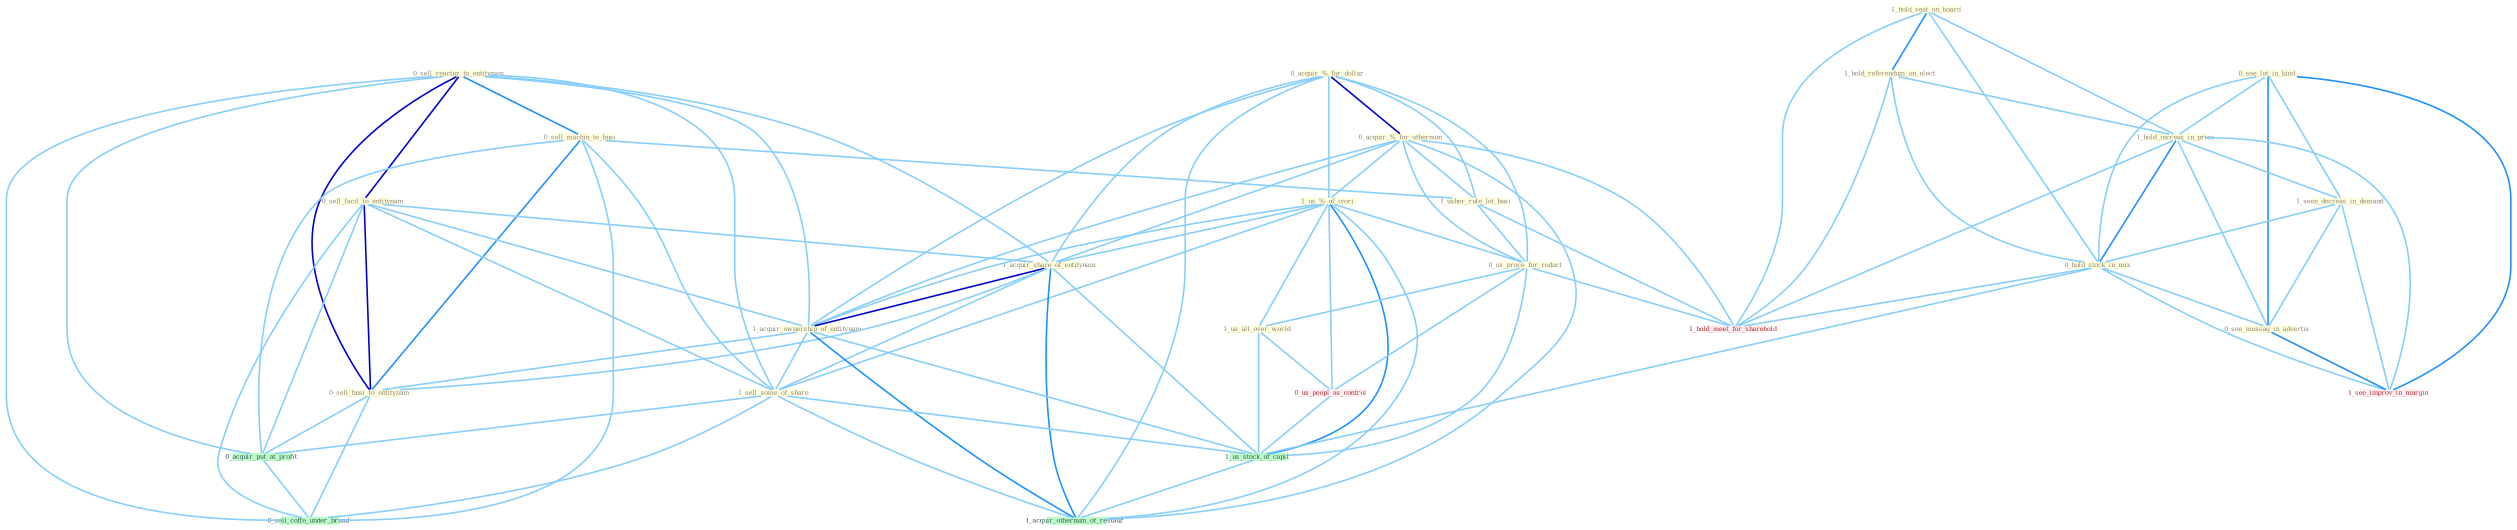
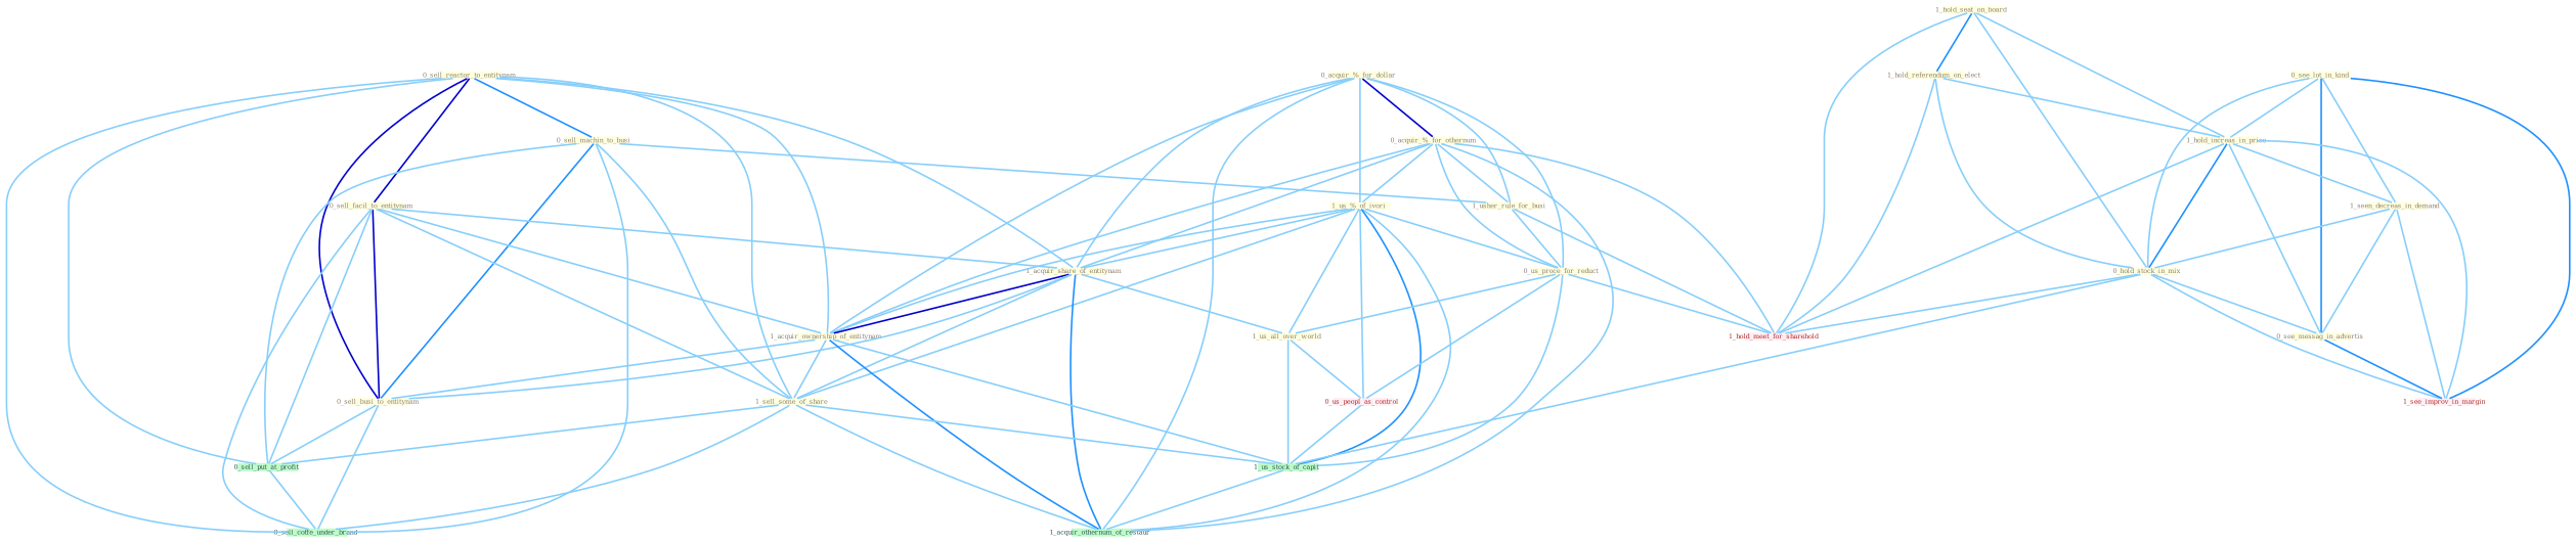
  graph {
    node [color="#ffffe0" fixedsize=true fontcolor="#8b7d6b" fontsize=4 shape=polygon style=filled]
    edge [color="#87cefa" w=1]
    "0_sell_reactor_to_entitynam " [height=.06 width=.5]
    "0_acquir_%_for_dollar " [height=.06 width=.5]
    "0_acquir_%_for_othernum " [height=.06 width=.5]
    "0_sell_machin_to_busi " [height=.06 width=.5]
    "0_sell_facil_to_entitynam " [height=.06 width=.5]
    "1_us_%_of_ivori " [height=.06 width=.5]
    "1_acquir_share_of_entitynam " [height=.06 width=.5]
    "1_acquir_ownership_of_entitynam " [height=.06 width=.5]
-   "1_usher_rule_for_busi " [height=.06 width=.5 label="1_usher_rule_lot_busi"]
+   "1_usher_rule_for_busi " [height=.06 width=.5]
    "1_hold_seat_on_board " [height=.06 width=.5]
    "0_us_proce_for_reduct " [height=.06 width=.5]
    "0_see_lot_in_kind " [height=.06 width=.5]
    "0_sell_busi_to_entitynam " [height=.06 width=.5]
    "1_us_all_over_world " [height=.06 width=.5]
    "1_hold_referendum_on_elect " [height=.06 width=.5]
    "1_hold_increas_in_price " [height=.06 width=.5]
    "1_seen_decreas_in_demand " [height=.06 width=.5]
    "0_hold_stock_in_mix " [height=.06 width=.5]
    "0_see_messag_in_advertis " [height=.06 width=.5]
    "1_sell_some_of_share " [height=.06 width=.5]
    "0_us_peopl_as_control " [color="#fff0f5" fontcolor="#b22222" height=.06 width=.5]
    "1_see_improv_in_margin " [color="#fff0f5" fontcolor="#b22222" height=.06 width=.5]
    "1_hold_meet_for_sharehold " [color="#fff0f5" fontcolor="#b22222" height=.06 width=.5]
-   "0_sell_put_at_profit " [color="#BDFCC9" fontcolor="#2f4f4f" height=.06 width=.5 label="0_acquir_put_at_profit"]
+   "0_sell_put_at_profit " [color="#BDFCC9" fontcolor="#2f4f4f" height=.06 width=.5]
    "0_sell_coffe_under_brand " [color="#BDFCC9" fontcolor="#2f4f4f" height=.06 width=.5]
    "1_acquir_othernum_of_restaur " [color="#BDFCC9" fontcolor="#2f4f4f" height=.06 width=.5]
    "1_us_stock_of_capit " [color="#BDFCC9" fontcolor="#2f4f4f" height=.06 width=.5]
    subgraph sub_1 {
      "0_sell_reactor_to_entitynam "
      "0_acquir_%_for_dollar "
      "0_acquir_%_for_othernum "
      "0_sell_machin_to_busi "
      "0_sell_facil_to_entitynam "
      "1_us_%_of_ivori "
      "1_acquir_share_of_entitynam "
      "1_acquir_ownership_of_entitynam "
      "1_usher_rule_for_busi "
      "1_hold_seat_on_board "
      "0_us_proce_for_reduct "
      "0_see_lot_in_kind "
      "0_sell_busi_to_entitynam "
      "1_us_all_over_world "
      "1_hold_referendum_on_elect "
      "1_hold_increas_in_price "
      "1_seen_decreas_in_demand "
      "0_hold_stock_in_mix "
      "0_see_messag_in_advertis "
      "1_sell_some_of_share "
    }
    subgraph sub_2 {
      "0_us_peopl_as_control "
      "1_see_improv_in_margin "
      "1_hold_meet_for_sharehold "
    }
    "0_sell_reactor_to_entitynam " -- "0_sell_machin_to_busi " [color="#1e90ff" w=2]
    "0_sell_reactor_to_entitynam " -- "0_sell_facil_to_entitynam " [color="#0000cd" w=3]
    "0_sell_reactor_to_entitynam " -- "1_acquir_share_of_entitynam "
    "0_sell_reactor_to_entitynam " -- "1_acquir_ownership_of_entitynam "
    "0_sell_reactor_to_entitynam " -- "0_sell_busi_to_entitynam " [color="#0000cd" w=3]
    "0_sell_reactor_to_entitynam " -- "1_sell_some_of_share "
    "0_sell_reactor_to_entitynam " -- "0_sell_put_at_profit "
    "0_sell_reactor_to_entitynam " -- "0_sell_coffe_under_brand "
    "0_acquir_%_for_dollar " -- "0_acquir_%_for_othernum " [color="#0000cd" w=3]
    "0_acquir_%_for_dollar " -- "1_us_%_of_ivori "
    "0_acquir_%_for_dollar " -- "1_acquir_share_of_entitynam "
    "0_acquir_%_for_dollar " -- "1_acquir_ownership_of_entitynam "
    "0_acquir_%_for_dollar " -- "1_usher_rule_for_busi "
    "0_acquir_%_for_dollar " -- "0_us_proce_for_reduct "
    "0_acquir_%_for_dollar " -- "1_acquir_othernum_of_restaur "
    "0_acquir_%_for_othernum " -- "1_us_%_of_ivori "
    "0_acquir_%_for_othernum " -- "1_acquir_share_of_entitynam "
    "0_acquir_%_for_othernum " -- "1_acquir_ownership_of_entitynam "
    "0_acquir_%_for_othernum " -- "1_usher_rule_for_busi "
    "0_acquir_%_for_othernum " -- "0_us_proce_for_reduct "
    "0_acquir_%_for_othernum " -- "1_hold_meet_for_sharehold "
    "0_acquir_%_for_othernum " -- "1_acquir_othernum_of_restaur "
    "0_sell_machin_to_busi " -- "1_usher_rule_for_busi "
    "0_sell_machin_to_busi " -- "0_sell_busi_to_entitynam " [color="#1e90ff" w=2]
    "0_sell_machin_to_busi " -- "1_sell_some_of_share "
    "0_sell_machin_to_busi " -- "0_sell_put_at_profit "
    "0_sell_machin_to_busi " -- "0_sell_coffe_under_brand "
    "0_sell_facil_to_entitynam " -- "1_acquir_share_of_entitynam "
    "0_sell_facil_to_entitynam " -- "1_acquir_ownership_of_entitynam "
    "0_sell_facil_to_entitynam " -- "0_sell_busi_to_entitynam " [color="#0000cd" w=3]
    "0_sell_facil_to_entitynam " -- "1_sell_some_of_share "
    "0_sell_facil_to_entitynam " -- "0_sell_put_at_profit "
    "0_sell_facil_to_entitynam " -- "0_sell_coffe_under_brand "
    "1_us_%_of_ivori " -- "1_acquir_share_of_entitynam "
    "1_us_%_of_ivori " -- "1_acquir_ownership_of_entitynam "
    "1_us_%_of_ivori " -- "0_us_proce_for_reduct "
    "1_us_%_of_ivori " -- "1_us_all_over_world "
    "1_us_%_of_ivori " -- "1_sell_some_of_share "
    "1_us_%_of_ivori " -- "0_us_peopl_as_control "
    "1_us_%_of_ivori " -- "1_acquir_othernum_of_restaur "
    "1_us_%_of_ivori " -- "1_us_stock_of_capit " [color="#1e90ff" w=2]
    "1_acquir_share_of_entitynam " -- "1_acquir_ownership_of_entitynam " [color="#0000cd" w=3]
    "1_acquir_share_of_entitynam " -- "0_sell_busi_to_entitynam "
    "1_acquir_share_of_entitynam " -- "1_sell_some_of_share "
    "1_acquir_share_of_entitynam " -- "1_acquir_othernum_of_restaur " [color="#1e90ff" w=2]
-   "1_acquir_share_of_entitynam " -- "1_us_stock_of_capit "
+   "1_acquir_share_of_entitynam " -- "1_us_all_over_world "
    "1_acquir_ownership_of_entitynam " -- "0_sell_busi_to_entitynam "
    "1_acquir_ownership_of_entitynam " -- "1_sell_some_of_share "
    "1_acquir_ownership_of_entitynam " -- "1_acquir_othernum_of_restaur " [color="#1e90ff" w=2]
    "1_acquir_ownership_of_entitynam " -- "1_us_stock_of_capit "
    "1_usher_rule_for_busi " -- "0_us_proce_for_reduct "
    "1_usher_rule_for_busi " -- "1_hold_meet_for_sharehold "
    "1_hold_seat_on_board " -- "1_hold_referendum_on_elect " [color="#1e90ff" w=2]
    "1_hold_seat_on_board " -- "1_hold_increas_in_price "
    "1_hold_seat_on_board " -- "0_hold_stock_in_mix "
    "1_hold_seat_on_board " -- "1_hold_meet_for_sharehold "
    "0_us_proce_for_reduct " -- "1_us_all_over_world "
    "0_us_proce_for_reduct " -- "0_us_peopl_as_control "
    "0_us_proce_for_reduct " -- "1_hold_meet_for_sharehold "
    "0_us_proce_for_reduct " -- "1_us_stock_of_capit "
    "0_see_lot_in_kind " -- "1_hold_increas_in_price "
    "0_see_lot_in_kind " -- "1_seen_decreas_in_demand "
    "0_see_lot_in_kind " -- "0_hold_stock_in_mix "
    "0_see_lot_in_kind " -- "0_see_messag_in_advertis " [color="#1e90ff" w=2]
    "0_see_lot_in_kind " -- "1_see_improv_in_margin " [color="#1e90ff" w=2]
    "0_sell_busi_to_entitynam " -- "0_sell_put_at_profit "
    "0_sell_busi_to_entitynam " -- "0_sell_coffe_under_brand "
    "1_us_all_over_world " -- "0_us_peopl_as_control "
    "1_us_all_over_world " -- "1_us_stock_of_capit "
    "1_hold_referendum_on_elect " -- "1_hold_increas_in_price "
    "1_hold_referendum_on_elect " -- "0_hold_stock_in_mix "
    "1_hold_referendum_on_elect " -- "1_hold_meet_for_sharehold "
    "1_hold_increas_in_price " -- "1_seen_decreas_in_demand "
    "1_hold_increas_in_price " -- "0_hold_stock_in_mix " [color="#1e90ff" w=2]
    "1_hold_increas_in_price " -- "0_see_messag_in_advertis "
    "1_hold_increas_in_price " -- "1_see_improv_in_margin "
    "1_hold_increas_in_price " -- "1_hold_meet_for_sharehold "
    "1_seen_decreas_in_demand " -- "0_hold_stock_in_mix "
    "1_seen_decreas_in_demand " -- "0_see_messag_in_advertis "
    "1_seen_decreas_in_demand " -- "1_see_improv_in_margin "
    "0_hold_stock_in_mix " -- "0_see_messag_in_advertis "
    "0_hold_stock_in_mix " -- "1_see_improv_in_margin "
    "0_hold_stock_in_mix " -- "1_hold_meet_for_sharehold "
    "0_hold_stock_in_mix " -- "1_us_stock_of_capit "
    "0_see_messag_in_advertis " -- "1_see_improv_in_margin " [color="#1e90ff" w=2]
    "1_sell_some_of_share " -- "0_sell_put_at_profit "
    "1_sell_some_of_share " -- "0_sell_coffe_under_brand "
    "1_sell_some_of_share " -- "1_acquir_othernum_of_restaur "
    "1_sell_some_of_share " -- "1_us_stock_of_capit "
    "0_us_peopl_as_control " -- "1_us_stock_of_capit "
    "0_sell_put_at_profit " -- "0_sell_coffe_under_brand "
    "1_us_stock_of_capit " -- "1_acquir_othernum_of_restaur "
  }
